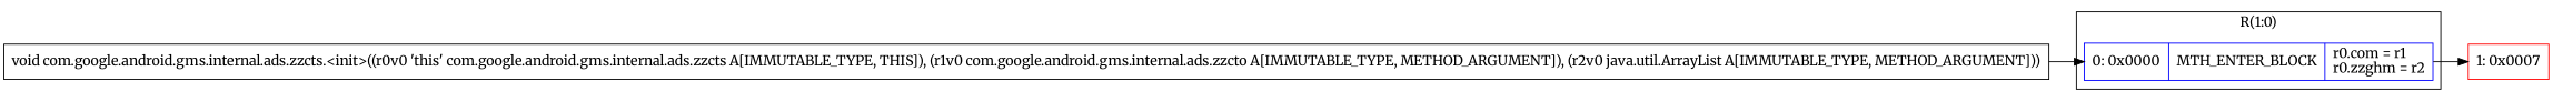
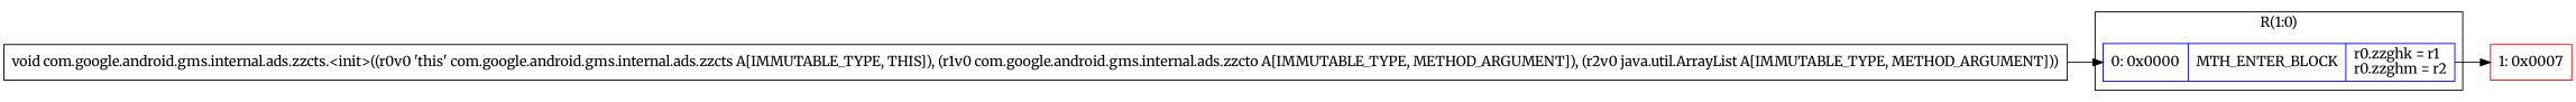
  digraph {
    rankdir=LR
    fontname=Merriweather
    node [shape=record fontname=Merriweather]
    edge [fontname=Merriweather]
-   n1 [color=blue label="{0\:\ 0x0000|MTH_ENTER_BLOCK\l|r0.com = r1\lr0.zzghm = r2\l}"]
+   n1 [color=blue label="{0\:\ 0x0000|MTH_ENTER_BLOCK\l|r0.zzghk = r1\lr0.zzghm = r2\l}"]
    n2 [color=red label="{1\:\ 0x0007}"]
    n3 [label="{void com.google.android.gms.internal.ads.zzcts.\<init\>((r0v0 'this' com.google.android.gms.internal.ads.zzcts A[IMMUTABLE_TYPE, THIS]), (r1v0 com.google.android.gms.internal.ads.zzcto A[IMMUTABLE_TYPE, METHOD_ARGUMENT]), (r2v0 java.util.ArrayList A[IMMUTABLE_TYPE, METHOD_ARGUMENT])) }"]
    subgraph cluster_1 {
      label="R(1:0)"
      n1
    }
    n1 -> n2
    n3 -> n1
  }
